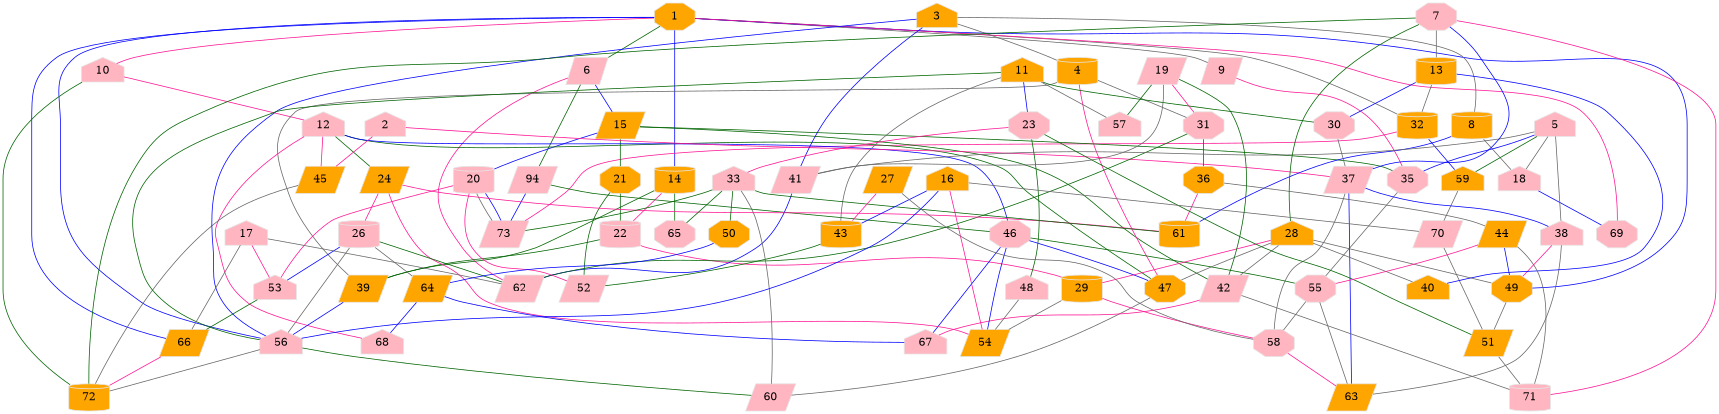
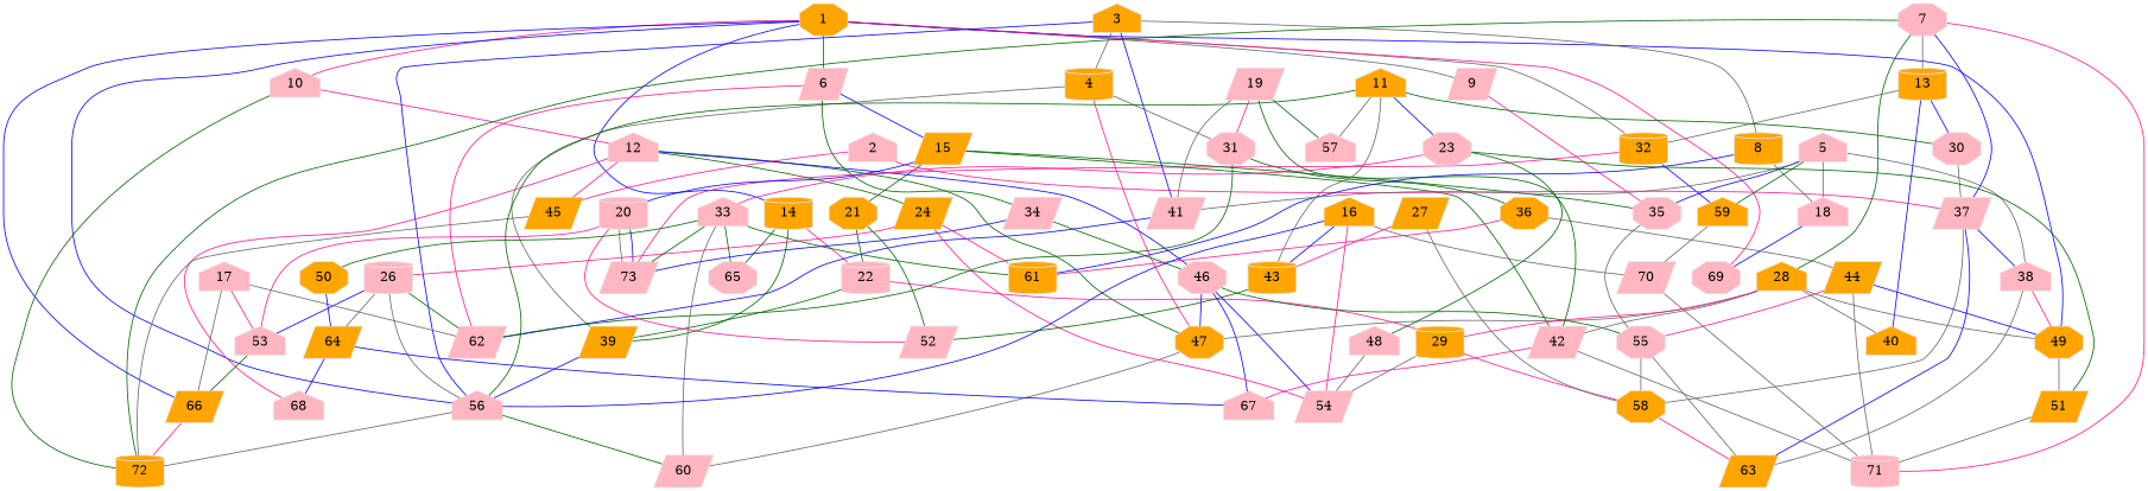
  graph {
    node [color=gray90 fillcolor=lightpink shape=parallelogram style=filled]
    edge [color=gray40]
    1 [fillcolor=orange shape=octagon]
    6
    9
    10 [shape=house]
    14 [fillcolor=orange shape=cylinder]
    32 [fillcolor=orange shape=cylinder]
    49 [fillcolor=orange shape=octagon]
    56 [shape=house]
    66 [fillcolor=orange]
    69 [shape=octagon]
    15 [fillcolor=orange]
-   34 [label=94]
+   34
    62
    35 [shape=octagon]
    72 [fillcolor=orange shape=cylinder]
    12 [shape=house]
    39 [fillcolor=orange]
    22 [shape=cylinder]
    65 [shape=octagon]
    59 [fillcolor=orange shape=house]
    73
    51 [fillcolor=orange]
    60
    2 [shape=house]
    37
    45 [fillcolor=orange]
    38 [shape=house]
-   58 [shape=octagon]
+   58 [fillcolor=orange shape=octagon]
    63 [fillcolor=orange]
    3 [fillcolor=orange shape=house]
    4 [fillcolor=orange shape=cylinder]
    8 [fillcolor=orange shape=cylinder]
    41
    31 [shape=octagon]
    47 [fillcolor=orange shape=octagon]
    18 [shape=house]
    61 [fillcolor=orange shape=cylinder]
    36 [fillcolor=orange shape=octagon]
    5 [shape=house]
    55 [shape=octagon]
    70
    20 [shape=cylinder]
    21 [fillcolor=orange shape=octagon]
    42
    46 [shape=octagon]
    7 [shape=octagon]
    13 [fillcolor=orange shape=cylinder]
    28 [fillcolor=orange shape=house]
    71 [shape=cylinder]
    30 [shape=octagon]
    40 [fillcolor=orange shape=house]
    29 [fillcolor=orange shape=cylinder]
    24 [fillcolor=orange]
    68 [shape=house]
    11 [fillcolor=orange shape=house]
    23 [shape=octagon]
    43 [fillcolor=orange shape=cylinder]
    57 [shape=house]
    33 [shape=house]
    48 [shape=house]
    52
-   54 [fillcolor=orange]
+   54
    26 [shape=cylinder]
    67 [shape=house]
    53 [shape=house]
    16 [fillcolor=orange shape=house]
    17 [shape=house]
    19
    50 [fillcolor=orange shape=octagon]
    64 [fillcolor=orange]
    44 [fillcolor=orange]
    27 [fillcolor=orange]
    1 -- 6 [color=darkgreen]
    1 -- 9
    1 -- 10 [color=deeppink]
    1 -- 14 [color=blue]
    1 -- 32
    1 -- 49 [color=blue]
    1 -- 56 [color=blue]
    1 -- 66 [color=blue]
    1 -- 69 [color=deeppink]
    6 -- 15 [color=blue]
    6 -- 34 [color=darkgreen]
    6 -- 62 [color=deeppink]
    9 -- 35 [color=deeppink]
    10 -- 72 [color=darkgreen]
    10 -- 12 [color=deeppink]
    14 -- 39 [color=darkgreen]
    14 -- 22 [color=deeppink]
    14 -- 65 [color=darkgreen]
    32 -- 59 [color=blue]
    32 -- 73 [color=deeppink]
    49 -- 51
    56 -- 72
    56 -- 60 [color=darkgreen]
    66 -- 72 [color=deeppink]
    15 -- 35 [color=darkgreen]
    15 -- 20 [color=blue]
    15 -- 21 [color=darkgreen]
    15 -- 42 [color=darkgreen]
    34 -- 73 [color=blue]
    34 -- 46 [color=darkgreen]
    35 -- 55
    12 -- 45 [color=deeppink]
    12 -- 47 [color=darkgreen]
    12 -- 46 [color=blue]
    12 -- 24 [color=darkgreen]
    12 -- 68 [color=deeppink]
    39 -- 56 [color=blue]
    22 -- 39 [color=darkgreen]
    22 -- 29 [color=deeppink]
    59 -- 70
    51 -- 71
    2 -- 37 [color=deeppink]
    2 -- 45 [color=deeppink]
    37 -- 38 [color=blue]
    37 -- 58
    37 -- 63 [color=blue]
    45 -- 72
    38 -- 49 [color=deeppink]
    38 -- 63
    58 -- 63 [color=deeppink]
    3 -- 56 [color=blue]
    3 -- 4
    3 -- 8
    3 -- 41 [color=blue]
    4 -- 39
    4 -- 31
    4 -- 47 [color=deeppink]
    8 -- 18
    8 -- 61 [color=blue]
    41 -- 62 [color=blue]
    31 -- 62 [color=darkgreen]
    31 -- 36 [color=darkgreen]
    47 -- 60
    18 -- 69 [color=blue]
    36 -- 61 [color=deeppink]
    36 -- 44
    5 -- 35 [color=blue]
    5 -- 59 [color=darkgreen]
    5 -- 38
    5 -- 41
    5 -- 18
    55 -- 58
    55 -- 63
-   70 -- 51
+   70 -- 71
    20 -- 73
    20 -- 73 [color=blue]
    20 -- 52 [color=deeppink]
    20 -- 53 [color=deeppink]
    21 -- 22 [color=darkgreen]
    21 -- 52 [color=darkgreen]
    42 -- 71
    42 -- 67 [color=deeppink]
    46 -- 47 [color=blue]
    46 -- 55 [color=darkgreen]
    46 -- 54 [color=blue]
    46 -- 67 [color=blue]
    7 -- 72 [color=darkgreen]
    7 -- 37 [color=blue]
    7 -- 13
    7 -- 28 [color=darkgreen]
    7 -- 71 [color=deeppink]
    13 -- 32
    13 -- 30 [color=blue]
    13 -- 40 [color=blue]
    28 -- 49
    28 -- 47
    28 -- 42
    28 -- 40
    28 -- 29 [color=deeppink]
    30 -- 37
    29 -- 58 [color=deeppink]
    29 -- 54
    24 -- 61 [color=deeppink]
    24 -- 54 [color=deeppink]
    24 -- 26 [color=deeppink]
    11 -- 56 [color=darkgreen]
    11 -- 30 [color=darkgreen]
    11 -- 23 [color=blue]
    11 -- 43
    11 -- 57
    23 -- 51 [color=darkgreen]
    23 -- 33 [color=deeppink]
    23 -- 48 [color=darkgreen]
    43 -- 52 [color=darkgreen]
    33 -- 65 [color=darkgreen]
    33 -- 73 [color=darkgreen]
    33 -- 60
    33 -- 61 [color=darkgreen]
    33 -- 50 [color=darkgreen]
    48 -- 54
    26 -- 56
    26 -- 62 [color=darkgreen]
    26 -- 53 [color=blue]
    26 -- 64
    53 -- 66 [color=darkgreen]
    16 -- 56 [color=blue]
    16 -- 70
    16 -- 43 [color=blue]
    16 -- 54 [color=deeppink]
    17 -- 66
    17 -- 62
    17 -- 53 [color=deeppink]
    19 -- 41
    19 -- 31 [color=deeppink]
    19 -- 42 [color=darkgreen]
    19 -- 57 [color=darkgreen]
    50 -- 64 [color=blue]
    64 -- 68 [color=blue]
    64 -- 67 [color=blue]
    44 -- 49 [color=blue]
    44 -- 55 [color=deeppink]
    44 -- 71
    27 -- 58
    27 -- 43 [color=deeppink]
  }
